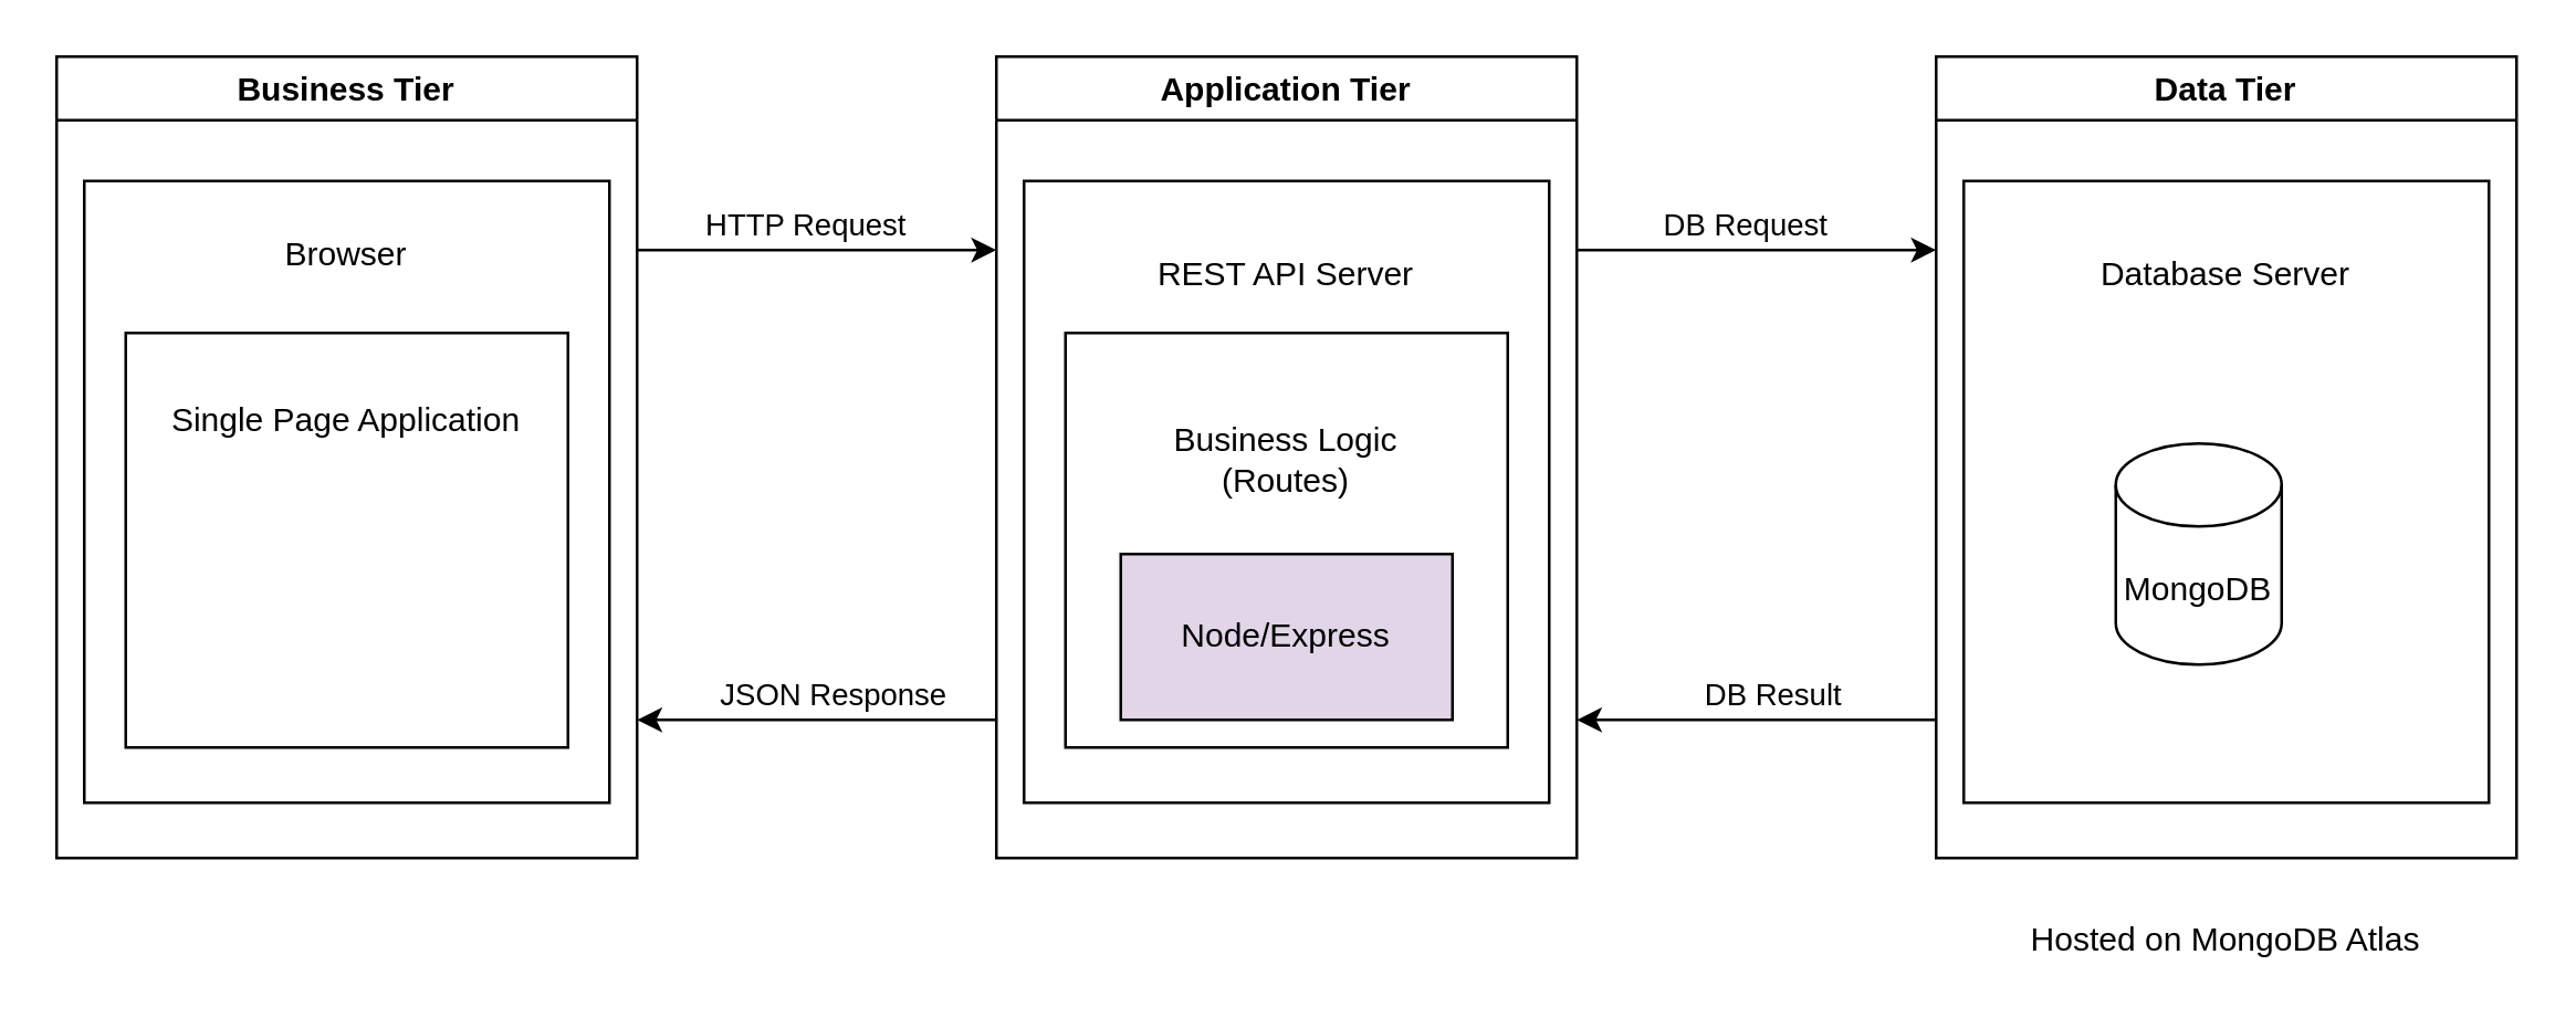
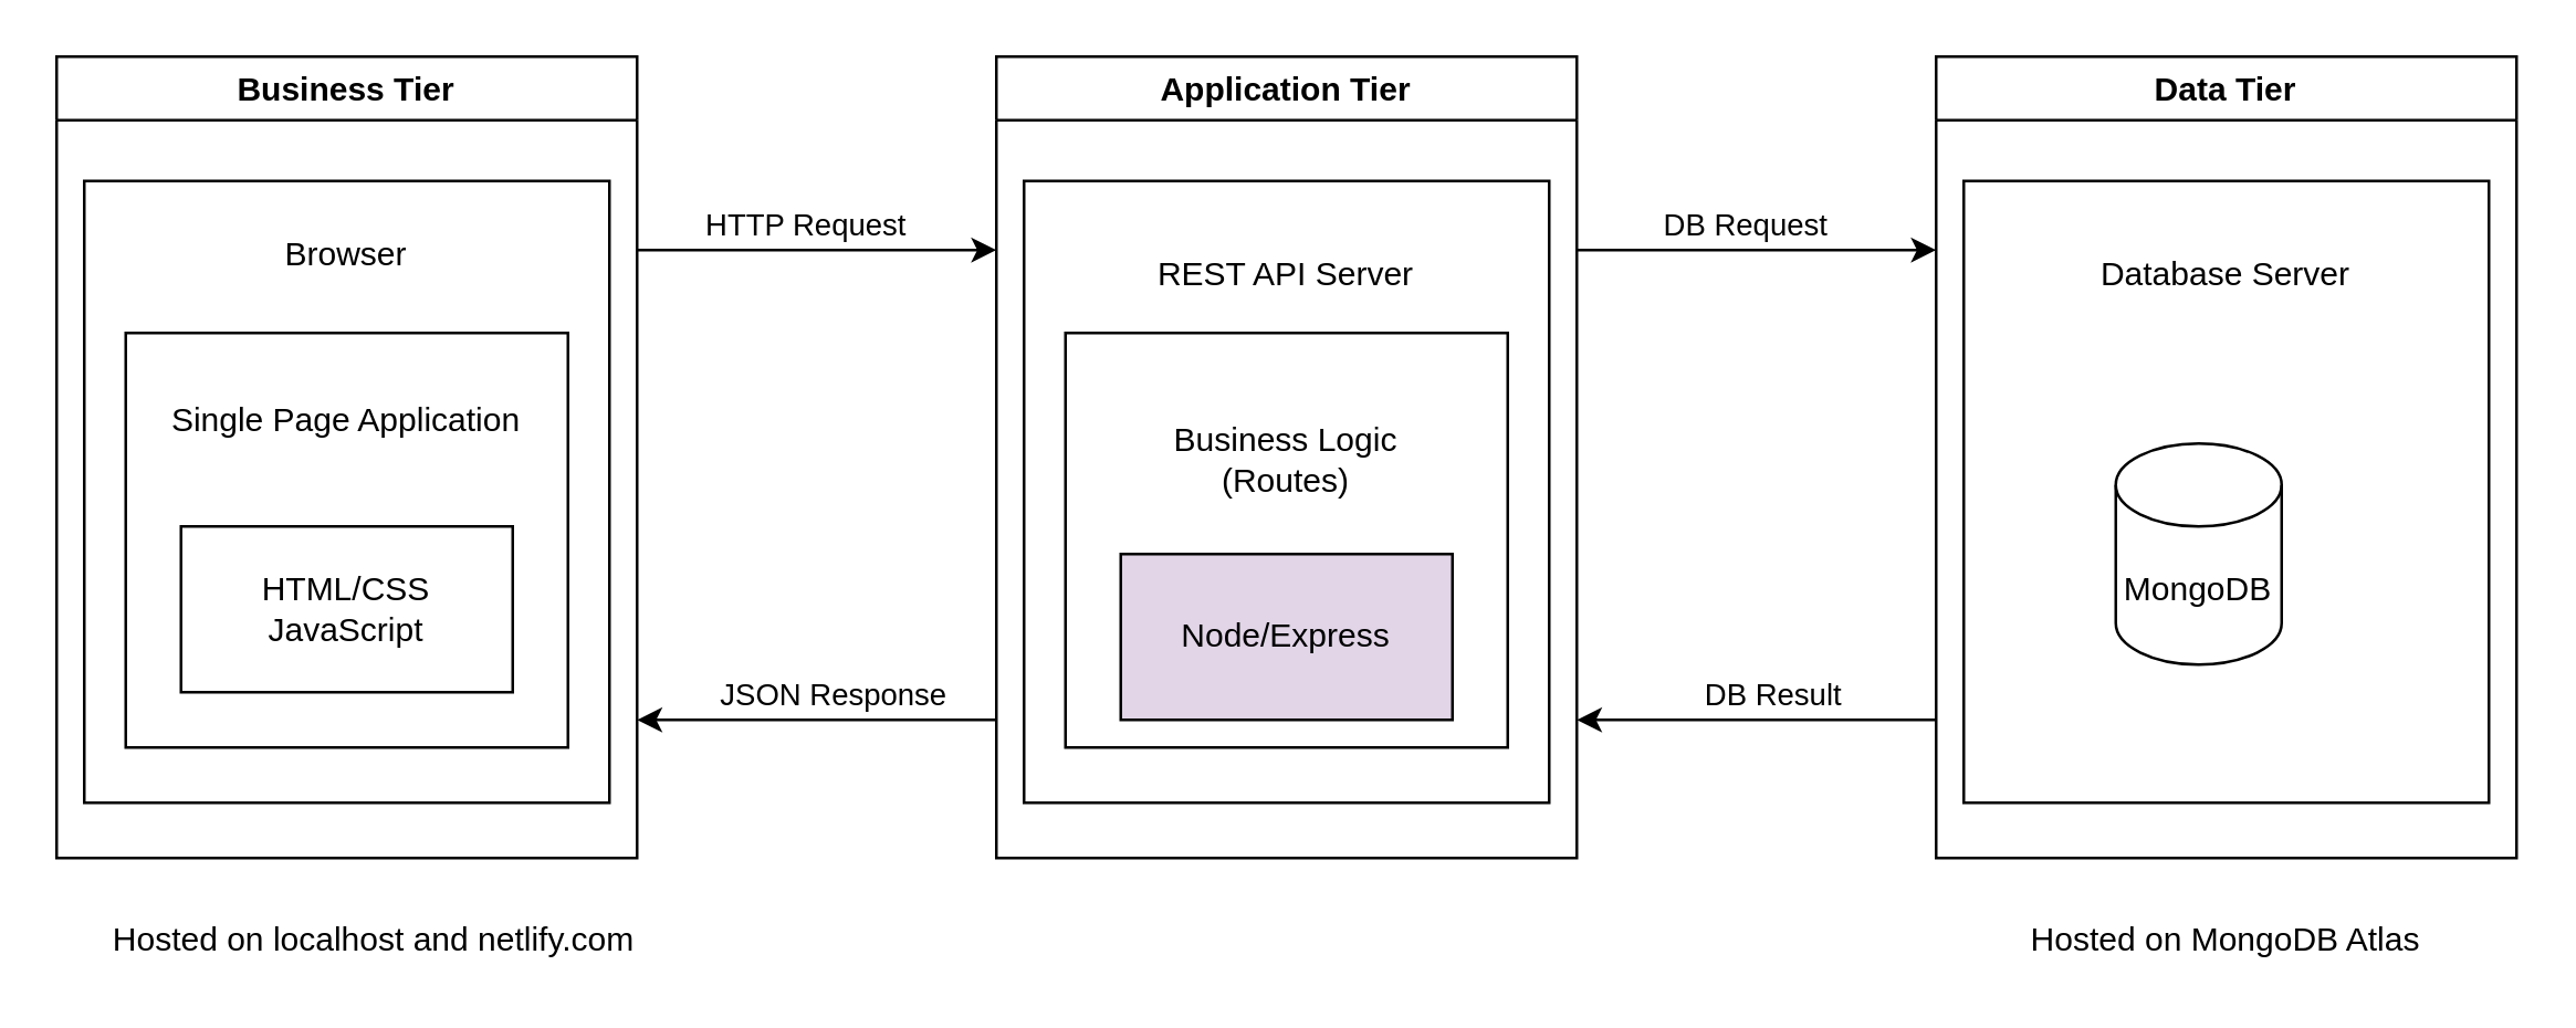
  <mxCell id="0" />
  <mxCell id="1" parent="0" />
  <mxCell id="2" value="Business Tier" style="swimlane;" parent="1" vertex="1"><mxGeometry x="20" y="20" width="210" height="290" as="geometry" /></mxCell>
  <mxCell id="3" value="Browser&lt;br&gt;&lt;br&gt;&lt;br&gt;&lt;br&gt;&lt;br&gt;&lt;br&gt;&lt;br&gt;&lt;br&gt;&lt;br&gt;&lt;br&gt;&lt;br&gt;&lt;br&gt;&lt;br&gt;" style="rounded=0;whiteSpace=wrap;html=1;" parent="2" vertex="1"><mxGeometry x="10" y="45" width="190" height="225" as="geometry" /></mxCell>
  <mxCell id="4" value="Single Page Application&lt;br&gt;&lt;br&gt;&lt;br&gt;&lt;br&gt;&lt;br&gt;&lt;br&gt;&lt;br&gt;" style="rounded=0;whiteSpace=wrap;html=1;" parent="2" vertex="1"><mxGeometry x="25" y="100" width="160" height="150" as="geometry" /></mxCell>
+ <mxCell id="5" value="HTML/CSS&lt;br&gt;JavaScript" style="rounded=0;whiteSpace=wrap;html=1;" parent="2" vertex="1"><mxGeometry x="45" y="170" width="120" height="60" as="geometry" /></mxCell>
  <mxCell id="6" value="Application Tier" style="swimlane;startSize=23;" parent="1" vertex="1"><mxGeometry x="360" y="20" width="210" height="290" as="geometry" /></mxCell>
  <mxCell id="7" value="REST API Server&lt;br&gt;&lt;br&gt;&lt;br&gt;&lt;br&gt;&lt;br&gt;&lt;br&gt;&lt;br&gt;&lt;br&gt;&lt;br&gt;&lt;br&gt;&lt;br&gt;&lt;br&gt;" style="rounded=0;whiteSpace=wrap;html=1;" parent="6" vertex="1"><mxGeometry x="10" y="45" width="190" height="225" as="geometry" /></mxCell>
  <mxCell id="8" value="Business Logic&lt;br&gt;(Routes)&lt;br&gt;&lt;br&gt;&lt;br&gt;&lt;br&gt;&lt;br&gt;" style="rounded=0;whiteSpace=wrap;html=1;" parent="6" vertex="1"><mxGeometry x="25" y="100" width="160" height="150" as="geometry" /></mxCell>
  <mxCell id="9" value="Node/Express" style="rounded=0;whiteSpace=wrap;html=1;fillColor=#e1d5e7;" parent="6" vertex="1"><mxGeometry x="45" y="180" width="120" height="60" as="geometry" /></mxCell>
  <mxCell id="10" value="Data Tier" style="swimlane;" parent="1" vertex="1"><mxGeometry x="700" y="20" width="210" height="290" as="geometry" /></mxCell>
  <mxCell id="11" value="Database Server&lt;br&gt;&lt;br&gt;&lt;br&gt;&lt;br&gt;&lt;br&gt;&lt;br&gt;&lt;br&gt;&lt;br&gt;&lt;br&gt;&lt;br&gt;&lt;br&gt;&lt;br&gt;" style="rounded=0;whiteSpace=wrap;html=1;" parent="10" vertex="1"><mxGeometry x="10" y="45" width="190" height="225" as="geometry" /></mxCell>
  <mxCell id="12" value="MongoDB" style="shape=cylinder3;whiteSpace=wrap;html=1;boundedLbl=1;backgroundOutline=1;size=15;" parent="10" vertex="1"><mxGeometry x="65" y="140" width="60" height="80" as="geometry" /></mxCell>
  <mxCell id="13" value="" style="endArrow=classic;html=1;" parent="1" edge="1"><mxGeometry width="50" height="50" relative="1" as="geometry"><mxPoint x="570" y="90" as="sourcePoint" /><mxPoint x="700" y="90" as="targetPoint" /></mxGeometry></mxCell>
  <mxCell id="14" value="DB Request" style="edgeLabel;html=1;align=center;verticalAlign=middle;resizable=0;points=[];" parent="13" vertex="1" connectable="0"><mxGeometry x="0.446" y="-2" relative="1" as="geometry"><mxPoint x="-34" y="-12" as="offset" /></mxGeometry></mxCell>
  <mxCell id="15" value="" style="endArrow=classic;html=1;" parent="1" edge="1"><mxGeometry width="50" height="50" relative="1" as="geometry"><mxPoint x="230" y="90" as="sourcePoint" /><mxPoint x="360" y="90" as="targetPoint" /></mxGeometry></mxCell>
  <mxCell id="16" value="HTTP Request" style="edgeLabel;html=1;align=center;verticalAlign=middle;resizable=0;points=[];" parent="15" vertex="1" connectable="0"><mxGeometry x="-0.277" y="7" relative="1" as="geometry"><mxPoint x="13" y="-3" as="offset" /></mxGeometry></mxCell>
  <mxCell id="17" value="" style="endArrow=classic;html=1;" parent="1" edge="1"><mxGeometry width="50" height="50" relative="1" as="geometry"><mxPoint x="700" y="260" as="sourcePoint" /><mxPoint x="570" y="260" as="targetPoint" /></mxGeometry></mxCell>
  <mxCell id="18" value="DB Result" style="edgeLabel;html=1;align=center;verticalAlign=middle;resizable=0;points=[];" parent="17" vertex="1" connectable="0"><mxGeometry x="-0.369" y="-4" relative="1" as="geometry"><mxPoint x="-19" y="-6" as="offset" /></mxGeometry></mxCell>
  <mxCell id="19" value="" style="endArrow=classic;html=1;" parent="1" edge="1"><mxGeometry width="50" height="50" relative="1" as="geometry"><mxPoint x="360" y="260" as="sourcePoint" /><mxPoint x="230" y="260" as="targetPoint" /><Array as="points"><mxPoint x="300" y="260" /></Array></mxGeometry></mxCell>
  <mxCell id="20" value="JSON Response" style="edgeLabel;html=1;align=center;verticalAlign=middle;resizable=0;points=[];" parent="19" vertex="1" connectable="0"><mxGeometry x="-0.292" y="-1" relative="1" as="geometry"><mxPoint x="-14" y="-9" as="offset" /></mxGeometry></mxCell>
+ <mxCell id="21" value="Hosted on localhost and netlify.com" style="text;html=1;strokeColor=none;fillColor=none;align=center;verticalAlign=middle;whiteSpace=wrap;rounded=0;" vertex="1" parent="1"><mxGeometry x="30" y="330" width="210" height="20" as="geometry" /></mxCell>
  <mxCell id="22" value="Hosted on MongoDB Atlas" style="text;html=1;strokeColor=none;fillColor=none;align=center;verticalAlign=middle;whiteSpace=wrap;rounded=0;" vertex="1" parent="1"><mxGeometry x="700" y="330" width="210" height="20" as="geometry" /></mxCell>
